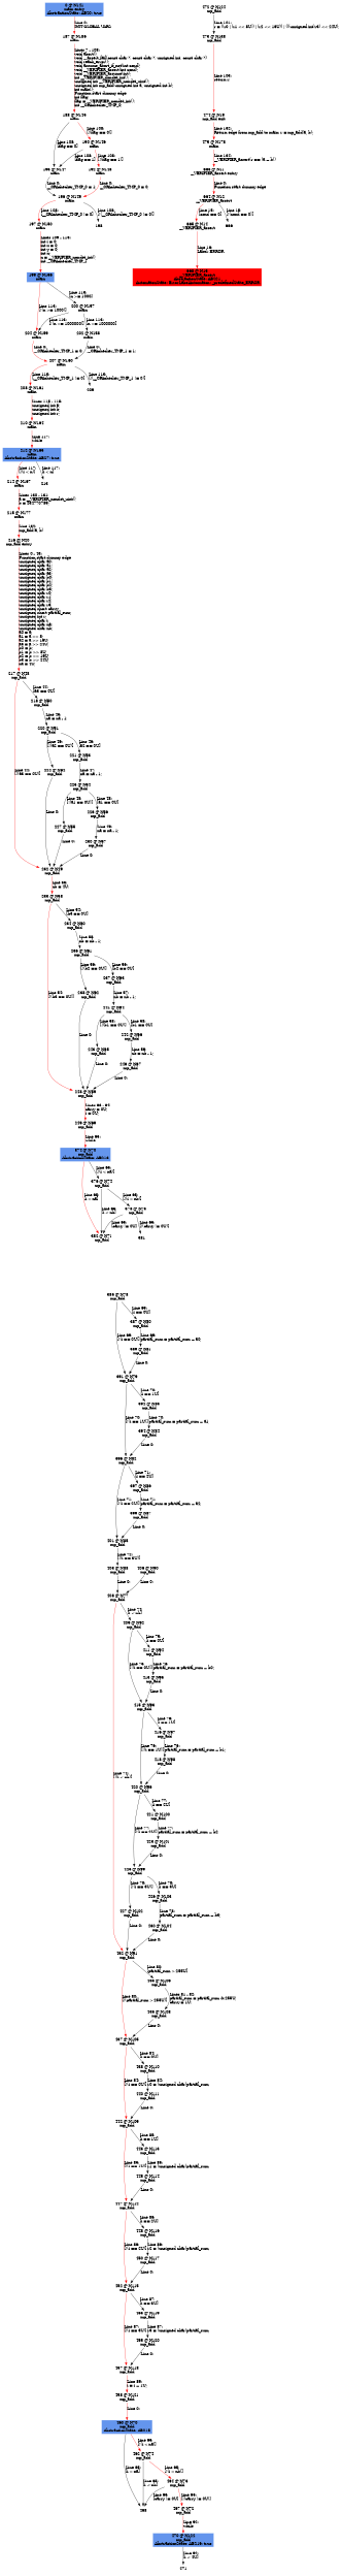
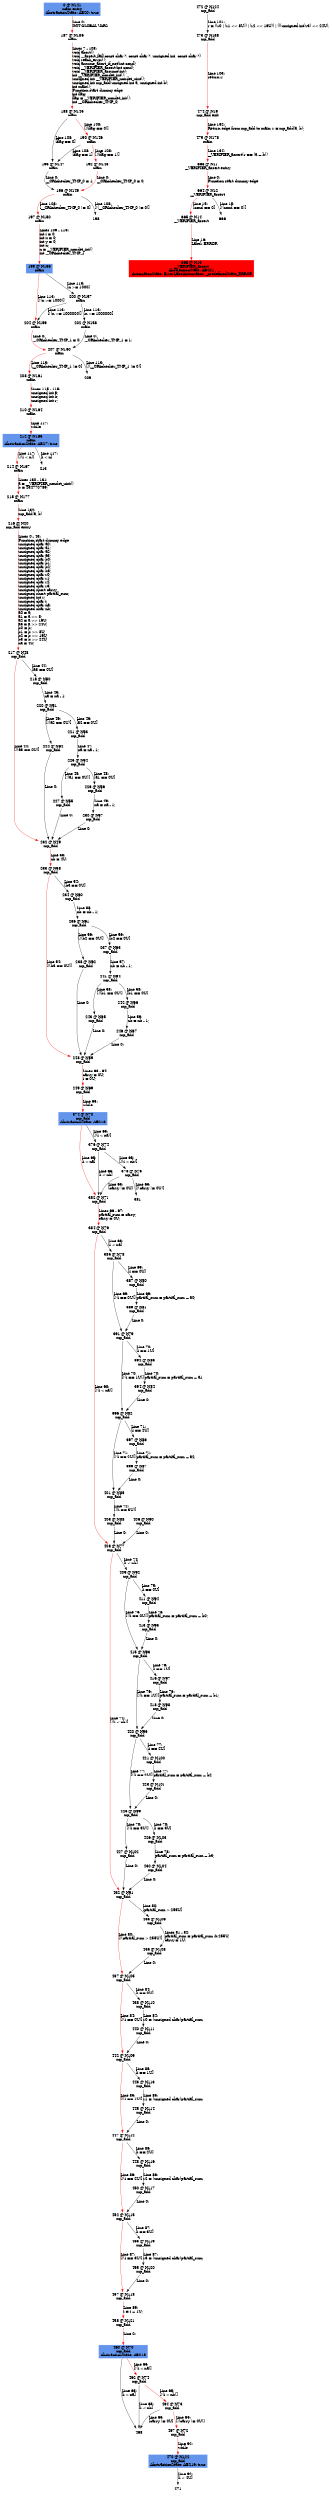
  digraph {
    node [color=white shape=box style=filled]
    n1 [fillcolor=cornflowerblue label="0 @ N141\nmain entry\nAbstractionState: ABS0: true\n"]
    n2 [label="187 @ N186\nmain\n"]
    n3 [label="188 @ N145\nmain\n"]
    n4 [label="193 @ N147\nmain\n"]
    n5 [label="190 @ N146\nmain\n"]
    n6 [label="196 @ N149\nmain\n"]
    n7 [label="192 @ N148\nmain\n"]
    n8 [label="197 @ N150\nmain\n"]
    198
    n10 [fillcolor=cornflowerblue label="199 @ N156\nmain\n"]
    n11 [label="204 @ N159\nmain\n"]
    n12 [label="200 @ N157\nmain\n"]
    n13 [label="207 @ N160\nmain\n"]
    n14 [label="202 @ N158\nmain\n"]
    n15 [label="208 @ N161\nmain\n"]
    209
    n17 [label="210 @ N164\nmain\n"]
    n18 [fillcolor=cornflowerblue label="212 @ N165\nmain\nAbstractionState: ABS7: true\n"]
    n19 [label="214 @ N167\nmain\n"]
    213
    n21 [label="215 @ N177\nmain\n"]
    n22 [label="216 @ N20\nmp_add entry\n"]
    n23 [label="217 @ N48\nmp_add\n"]
    n24 [label="232 @ N49\nmp_add\n"]
    n25 [label="218 @ N50\nmp_add\n"]
    n26 [label="233 @ N58\nmp_add\n"]
    n27 [label="220 @ N51\nmp_add\n"]
    n28 [label="248 @ N59\nmp_add\n"]
    n29 [label="234 @ N60\nmp_add\n"]
    n30 [label="249 @ N69\nmp_add\n"]
    n31 [label="236 @ N61\nmp_add\n"]
    n32 [fillcolor=cornflowerblue label="374 @ N70\nmp_add\nAbstractionState: ABS13\n"]
    n33 [label="382 @ N71\nmp_add\n"]
    n34 [label="376 @ N74\nmp_add\n"]
+   n35 [label="384 @ N76\nmp_add\n"]
    n36 [label="378 @ N73\nmp_add\n"]
    n37 [label="408 @ N77\nmp_add\n"]
    n38 [label="385 @ N78\nmp_add\n"]
    n39 [label="432 @ N91\nmp_add\n"]
    n40 [label="409 @ N92\nmp_add\n"]
    n41 [label="391 @ N79\nmp_add\n"]
    n42 [label="387 @ N80\nmp_add\n"]
    n43 [label="437 @ N105\nmp_add\n"]
    n44 [label="433 @ N106\nmp_add\n"]
    n45 [label="415 @ N93\nmp_add\n"]
    n46 [label="411 @ N94\nmp_add\n"]
    n47 [label="442 @ N109\nmp_add\n"]
    n48 [label="438 @ N110\nmp_add\n"]
    n49 [label="435 @ N108\nmp_add\n"]
    n50 [label="447 @ N112\nmp_add\n"]
    n51 [label="443 @ N113\nmp_add\n"]
    n52 [label="440 @ N111\nmp_add\n"]
    n53 [label="452 @ N115\nmp_add\n"]
    n54 [label="448 @ N116\nmp_add\n"]
    n55 [label="445 @ N114\nmp_add\n"]
    n56 [label="457 @ N118\nmp_add\n"]
    n57 [label="453 @ N119\nmp_add\n"]
    n58 [label="450 @ N117\nmp_add\n"]
    n59 [label="458 @ N121\nmp_add\n"]
    n60 [label="455 @ N120\nmp_add\n"]
    n61 [fillcolor=cornflowerblue label="460 @ N70\nmp_add\nAbstractionState: ABS15\n"]
    n62 [label="462 @ N74\nmp_add\n"]
    468
    n64 [label="464 @ N73\nmp_add\n"]
    n65 [label="467 @ N72\nmp_add\n"]
    n66 [fillcolor=cornflowerblue label="470 @ N122\nmp_add\nAbstractionState: ABS16: true\n"]
    471
    n68 [label="472 @ N124\nmp_add\n"]
    n69 [label="473 @ N138\nmp_add\n"]
    n70 [label="474 @ N19\nmp_add exit\n"]
    n71 [label="475 @ N178\nmain\n"]
    n72 [label="663 @ N11\n__VERIFIER_assert entry\n"]
    n73 [label="664 @ N12\n__VERIFIER_assert\n"]
    n74 [label="665 @ N14\n__VERIFIER_assert\n"]
    666
    n76 [fillcolor=red label="668 @ N15\n__VERIFIER_assert\nAbstractionState: ABS21\n AutomatonState: ErrorLabelAutomaton: _predefinedState_ERROR\n"]
    n77 [label="420 @ N96\nmp_add\n"]
    n78 [label="416 @ N97\nmp_add\n"]
    n79 [label="413 @ N95\nmp_add\n"]
    n80 [label="425 @ N99\nmp_add\n"]
    n81 [label="421 @ N100\nmp_add\n"]
    n82 [label="418 @ N98\nmp_add\n"]
    n83 [label="427 @ N102\nmp_add\n"]
    n84 [label="426 @ N103\nmp_add\n"]
    n85 [label="423 @ N101\nmp_add\n"]
    n86 [label="430 @ N104\nmp_add\n"]
    n87 [label="396 @ N82\nmp_add\n"]
    n88 [label="392 @ N83\nmp_add\n"]
    n89 [label="389 @ N81\nmp_add\n"]
    n90 [label="401 @ N85\nmp_add\n"]
    n91 [label="397 @ N86\nmp_add\n"]
    n92 [label="394 @ N84\nmp_add\n"]
    n93 [label="403 @ N88\nmp_add\n"]
    n94 [label="399 @ N87\nmp_add\n"]
    n95 [label="406 @ N90\nmp_add\n"]
    381
    n97 [label="238 @ N62\nmp_add\n"]
    n98 [label="237 @ N63\nmp_add\n"]
    n99 [label="241 @ N64\nmp_add\n"]
    n100 [label="243 @ N65\nmp_add\n"]
    n101 [label="242 @ N66\nmp_add\n"]
    n102 [label="246 @ N67\nmp_add\n"]
    n103 [label="222 @ N52\nmp_add\n"]
    n104 [label="221 @ N53\nmp_add\n"]
    n105 [label="225 @ N54\nmp_add\n"]
    n106 [label="227 @ N55\nmp_add\n"]
    n107 [label="226 @ N56\nmp_add\n"]
    n108 [label="230 @ N57\nmp_add\n"]
    n1 -> n2 [color=red label="Line 0: \lINIT GLOBAL VARS\l"]
    n2 -> n3 [color=red label="Lines 7 - 108: \lvoid abort();\lvoid __assert_fail(const char *, const char *, unsigned int, const char *);\lvoid reach_error();\lvoid assume_abort_if_not(int cond);\lvoid __VERIFIER_assert(int cond);\lvoid __VERIFIER_assume(int);\lint __VERIFIER_nondet_int();\lunsigned int __VERIFIER_nondet_uint();\lunsigned int mp_add(unsigned int a, unsigned int b);\lint main();\lFunction start dummy edge\lint flag;\lflag = __VERIFIER_nondet_int();\lint __CPAchecker_TMP_0;\l"]
    n3 -> n4 [label="Line 108: \l[flag == 0]\l"]
    n3 -> n5 [color=red label="Line 108: \l[!(flag == 0)]\l"]
    n4 -> n6 [label="Line 0: \l__CPAchecker_TMP_0 = 1;\l"]
    n5 -> n4 [label="Line 108: \l[flag == 1]\l"]
    n5 -> n7 [color=red label="Line 108: \l[!(flag == 1)]\l"]
    n6 -> n8 [color=red label="Line 108: \l[__CPAchecker_TMP_0 != 0]\l"]
    n6 -> 198 [label="Line 108: \l[!(__CPAchecker_TMP_0 != 0)]\l"]
    n7 -> n6 [color=red label="Line 0: \l__CPAchecker_TMP_0 = 0;\l"]
    n8 -> n10 [color=red label="Lines 109 - 113: \lint i = 0;\lint x = 0;\lint y = 0;\lint n;\ln = __VERIFIER_nondet_int();\lint __CPAchecker_TMP_1;\l"]
    n10 -> n11 [color=red label="Line 113: \l[!(n >= 1000)]\l"]
    n10 -> n12 [label="Line 113: \l[n >= 1000]\l"]
    n11 -> n13 [color=red label="Line 0: \l__CPAchecker_TMP_1 = 0;\l"]
    n12 -> n11 [label="Line 113: \l[!(n <= 1000000)]\l"]
    n12 -> n14 [label="Line 113: \l[n <= 1000000]\l"]
    n13 -> n15 [color=red label="Line 113: \l[__CPAchecker_TMP_1 != 0]\l"]
    n13 -> 209 [label="Line 113: \l[!(__CPAchecker_TMP_1 != 0)]\l"]
    n14 -> n13 [label="Line 0: \l__CPAchecker_TMP_1 = 1;\l"]
    n15 -> n17 [color=red label="Lines 115 - 115: \lunsigned int a;\lunsigned int b;\lunsigned int r;\l"]
    n17 -> n18 [color=red label="Line 117: \lwhile\l"]
    n18 -> n19 [color=red label="Line 117: \l[!(i < n)]\l"]
    n18 -> 213 [label="Line 117: \l[i < n]\l"]
    n19 -> n21 [color=red label="Lines 130 - 131: \la = __VERIFIER_nondet_uint();\lb = 234770789;\l"]
    n21 -> n22 [color=red label="Line 132: \lmp_add(a, b)\l"]
    n22 -> n23 [color=red label="Lines 0 - 43: \lFunction start dummy edge\lunsigned char a0;\lunsigned char a1;\lunsigned char a2;\lunsigned char a3;\lunsigned char b0;\lunsigned char b1;\lunsigned char b2;\lunsigned char b3;\lunsigned char r0;\lunsigned char r1;\lunsigned char r2;\lunsigned char r3;\lunsigned short carry;\lunsigned short partial_sum;\lunsigned int r;\lunsigned char i;\lunsigned char na;\lunsigned char nb;\la0 = a;\la1 = a >> 8;\la2 = a >> 16U;\la3 = a >> 24U;\lb0 = b;\lb1 = b >> 8U;\lb2 = b >> 16U;\lb3 = b >> 24U;\lna = 4U;\l"]
    n23 -> n24 [color=red label="Line 44: \l[!(a3 == 0U)]\l"]
    n23 -> n25 [label="Line 44: \l[a3 == 0U]\l"]
    n24 -> n26 [color=red label="Line 53: \lnb = 4U;\l"]
    n25 -> n27 [label="Line 45: \lna = na - 1;\l"]
    n26 -> n28 [color=red label="Line 54: \l[!(b3 == 0U)]\l"]
    n26 -> n29 [label="Line 54: \l[b3 == 0U]\l"]
    n27 -> n103 [label="Line 46: \l[!(a2 == 0U)]\l"]
    n27 -> n104 [label="Line 46: \l[a2 == 0U]\l"]
    n28 -> n30 [color=red label="Lines 63 - 64: \lcarry = 0U;\li = 0U;\l"]
    n29 -> n31 [label="Line 55: \lnb = nb - 1;\l"]
    n30 -> n32 [color=red label="Line 65: \lwhile\l"]
    n31 -> n97 [label="Line 56: \l[!(b2 == 0U)]\l"]
    n31 -> n98 [label="Line 56: \l[b2 == 0U]\l"]
    n32 -> n33 [color=red label="Line 65: \l[i < na]\l"]
    n32 -> n34 [label="Line 65: \l[!(i < na)]\l"]
+   n33 -> n35 [color=red label="Lines 66 - 67: \lpartial_sum = carry;\lcarry = 0U;\l"]
    n34 -> n33 [label="Line 65: \l[i < nb]\l"]
    n34 -> n36 [label="Line 65: \l[!(i < nb)]\l"]
+   n35 -> n37 [color=red label="Line 68: \l[!(i < na)]\l"]
+   n35 -> n38 [label="Line 68: \l[i < na]\l"]
    n36 -> n33 [label="Line 65: \l[carry != 0U]\l"]
    n36 -> 381 [label="Line 65: \l[!(carry != 0U)]\l"]
    n37 -> n39 [color=red label="Line 74: \l[!(i < nb)]\l"]
    n37 -> n40 [label="Line 74: \l[i < nb]\l"]
    n38 -> n41 [label="Line 69: \l[!(i == 0U)]\l"]
    n38 -> n42 [label="Line 69: \l[i == 0U]\l"]
    n39 -> n43 [color=red label="Line 80: \l[!(partial_sum > 255U)]\l"]
    n39 -> n44 [label="Line 80: \l[partial_sum > 255U]\l"]
    n40 -> n45 [label="Line 75: \l[!(i == 0U)]\l"]
    n40 -> n46 [label="Line 75: \l[i == 0U]\l"]
    n41 -> n87 [label="Line 70: \l[!(i == 1U)]\l"]
    n41 -> n88 [label="Line 70: \l[i == 1U]\l"]
    n42 -> n89 [label="Line 69: \lpartial_sum = partial_sum + a0;\l"]
    n43 -> n47 [color=red label="Line 84: \l[!(i == 0U)]\l"]
    n43 -> n48 [label="Line 84: \l[i == 0U]\l"]
    n44 -> n49 [label="Lines 81 - 82: \lpartial_sum = partial_sum & 255U;\lcarry = 1U;\l"]
    n45 -> n77 [label="Line 76: \l[!(i == 1U)]\l"]
    n45 -> n78 [label="Line 76: \l[i == 1U]\l"]
    n46 -> n79 [label="Line 75: \lpartial_sum = partial_sum + b0;\l"]
    n47 -> n50 [color=red label="Line 85: \l[!(i == 1U)]\l"]
    n47 -> n51 [label="Line 85: \l[i == 1U]\l"]
    n48 -> n52 [label="Line 84: \lr0 = (unsigned char)partial_sum;\l"]
    n49 -> n43 [label="Line 0: \l\l"]
    n50 -> n53 [color=red label="Line 86: \l[!(i == 2U)]\l"]
    n50 -> n54 [label="Line 86: \l[i == 2U]\l"]
    n51 -> n55 [label="Line 85: \lr1 = (unsigned char)partial_sum;\l"]
    n52 -> n47 [label="Line 0: \l\l"]
    n53 -> n56 [color=red label="Line 87: \l[!(i == 3U)]\l"]
    n53 -> n57 [label="Line 87: \l[i == 3U]\l"]
    n54 -> n58 [label="Line 86: \lr2 = (unsigned char)partial_sum;\l"]
    n55 -> n50 [label="Line 0: \l\l"]
    n56 -> n59 [color=red label="Line 89: \li = i + 1U;\l"]
    n57 -> n60 [label="Line 87: \lr3 = (unsigned char)partial_sum;\l"]
    n58 -> n53 [label="Line 0: \l\l"]
    n59 -> n61 [color=red label="Line 0: \l\l"]
    n60 -> n56 [label="Line 0: \l\l"]
    n61 -> n62 [color=red label="Line 65: \l[!(i < na)]\l"]
    n61 -> 468 [label="Line 65: \l[i < na]\l"]
    n62 -> 468 [label="Line 65: \l[i < nb]\l"]
    n62 -> n64 [color=red label="Line 65: \l[!(i < nb)]\l"]
    n64 -> 468 [label="Line 65: \l[carry != 0U]\l"]
    n64 -> n65 [color=red label="Line 65: \l[!(carry != 0U)]\l"]
    n65 -> n66 [color=red label="Line 92: \lwhile\l"]
    n66 -> 471 [label="Line 92: \l[i < 4U]\l"]
    n68 -> n69 [color=black label="Line 101: \lr = ((r0 | (r1 << 8U)) | (r2 << 16U)) | (((unsigned int)r3) << 24U);\l"]
    n69 -> n70 [color=red label="Line 103: \lreturn r;\l"]
    n70 -> n71 [color=red label="Line 132: \lReturn edge from mp_add to main: r = mp_add(a, b);\l"]
    n71 -> n72 [color=red label="Line 134: \l__VERIFIER_assert(r == (a + b))\l"]
    n72 -> n73 [color=red label="Line 0: \lFunction start dummy edge\l"]
    n73 -> n74 [color=red label="Line 15: \l[cond == 0]\l"]
    n73 -> 666 [label="Line 15: \l[!(cond == 0)]\l"]
    n74 -> n76 [color=red label="Line 16: \lLabel: ERROR\l"]
    n77 -> n80 [label="Line 77: \l[!(i == 2U)]\l"]
    n77 -> n81 [label="Line 77: \l[i == 2U]\l"]
    n78 -> n82 [label="Line 76: \lpartial_sum = partial_sum + b1;\l"]
    n79 -> n45 [label="Line 0: \l\l"]
    n80 -> n83 [label="Line 78: \l[!(i == 3U)]\l"]
    n80 -> n84 [label="Line 78: \l[i == 3U]\l"]
    n81 -> n85 [label="Line 77: \lpartial_sum = partial_sum + b2;\l"]
    n82 -> n77 [label="Line 0: \l\l"]
    n83 -> n39 [label="Line 0: \l\l"]
    n84 -> n86 [label="Line 78: \lpartial_sum = partial_sum + b3;\l"]
    n85 -> n80 [label="Line 0: \l\l"]
    n86 -> n39 [label="Line 0: \l\l"]
    n87 -> n90 [label="Line 71: \l[!(i == 2U)]\l"]
    n87 -> n91 [label="Line 71: \l[i == 2U]\l"]
    n88 -> n92 [label="Line 70: \lpartial_sum = partial_sum + a1;\l"]
    n89 -> n41 [label="Line 0: \l\l"]
    n90 -> n93 [label="Line 72: \l[!(i == 3U)]\l"]
    n91 -> n94 [label="Line 71: \lpartial_sum = partial_sum + a2;\l"]
    n92 -> n87 [label="Line 0: \l\l"]
    n93 -> n37 [label="Line 0: \l\l"]
    n94 -> n90 [label="Line 0: \l\l"]
    n95 -> n37 [label="Line 0: \l\l"]
    n97 -> n28 [label="Line 0: \l\l"]
    n98 -> n99 [label="Line 57: \lnb = nb - 1;\l"]
    n99 -> n100 [label="Line 58: \l[!(b1 == 0U)]\l"]
    n99 -> n101 [label="Line 58: \l[b1 == 0U]\l"]
    n100 -> n28 [label="Line 0: \l\l"]
    n101 -> n102 [label="Line 59: \lnb = nb - 1;\l"]
    n102 -> n28 [label="Line 0: \l\l"]
    n103 -> n24 [label="Line 0: \l\l"]
    n104 -> n105 [label="Line 47: \lna = na - 1;\l"]
    n105 -> n106 [label="Line 48: \l[!(a1 == 0U)]\l"]
    n105 -> n107 [label="Line 48: \l[a1 == 0U]\l"]
    n106 -> n24 [label="Line 0: \l\l"]
    n107 -> n108 [label="Line 49: \lna = na - 1;\l"]
    n108 -> n24 [label="Line 0: \l\l"]
  }
